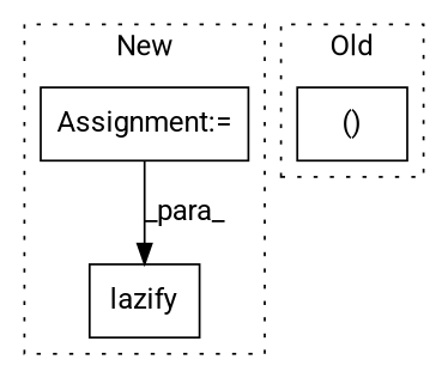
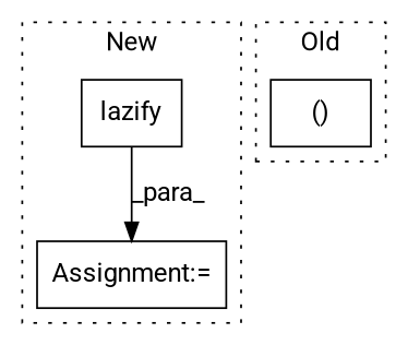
  digraph {
    fontname=Roboto
    node [shape=box fontname=Roboto]
    n1 [a=32 l="7,1" label=lazify s="2582,2601"]
    n2 [a=7 l=1 label="Assignment:=" s=2543]
    n3 [a=106 l=15 label="()" s=6031]
    subgraph cluster_1 {
      label=New
      style=dotted
      n1
      n2
    }
    subgraph cluster_2 {
      label=Old
      style=dotted
      n3
    }
-   n2 -> n1 [label=_para_ fontname=Roboto]
+   n1 -> n2 [label=_para_ fontname=Roboto]
  }
